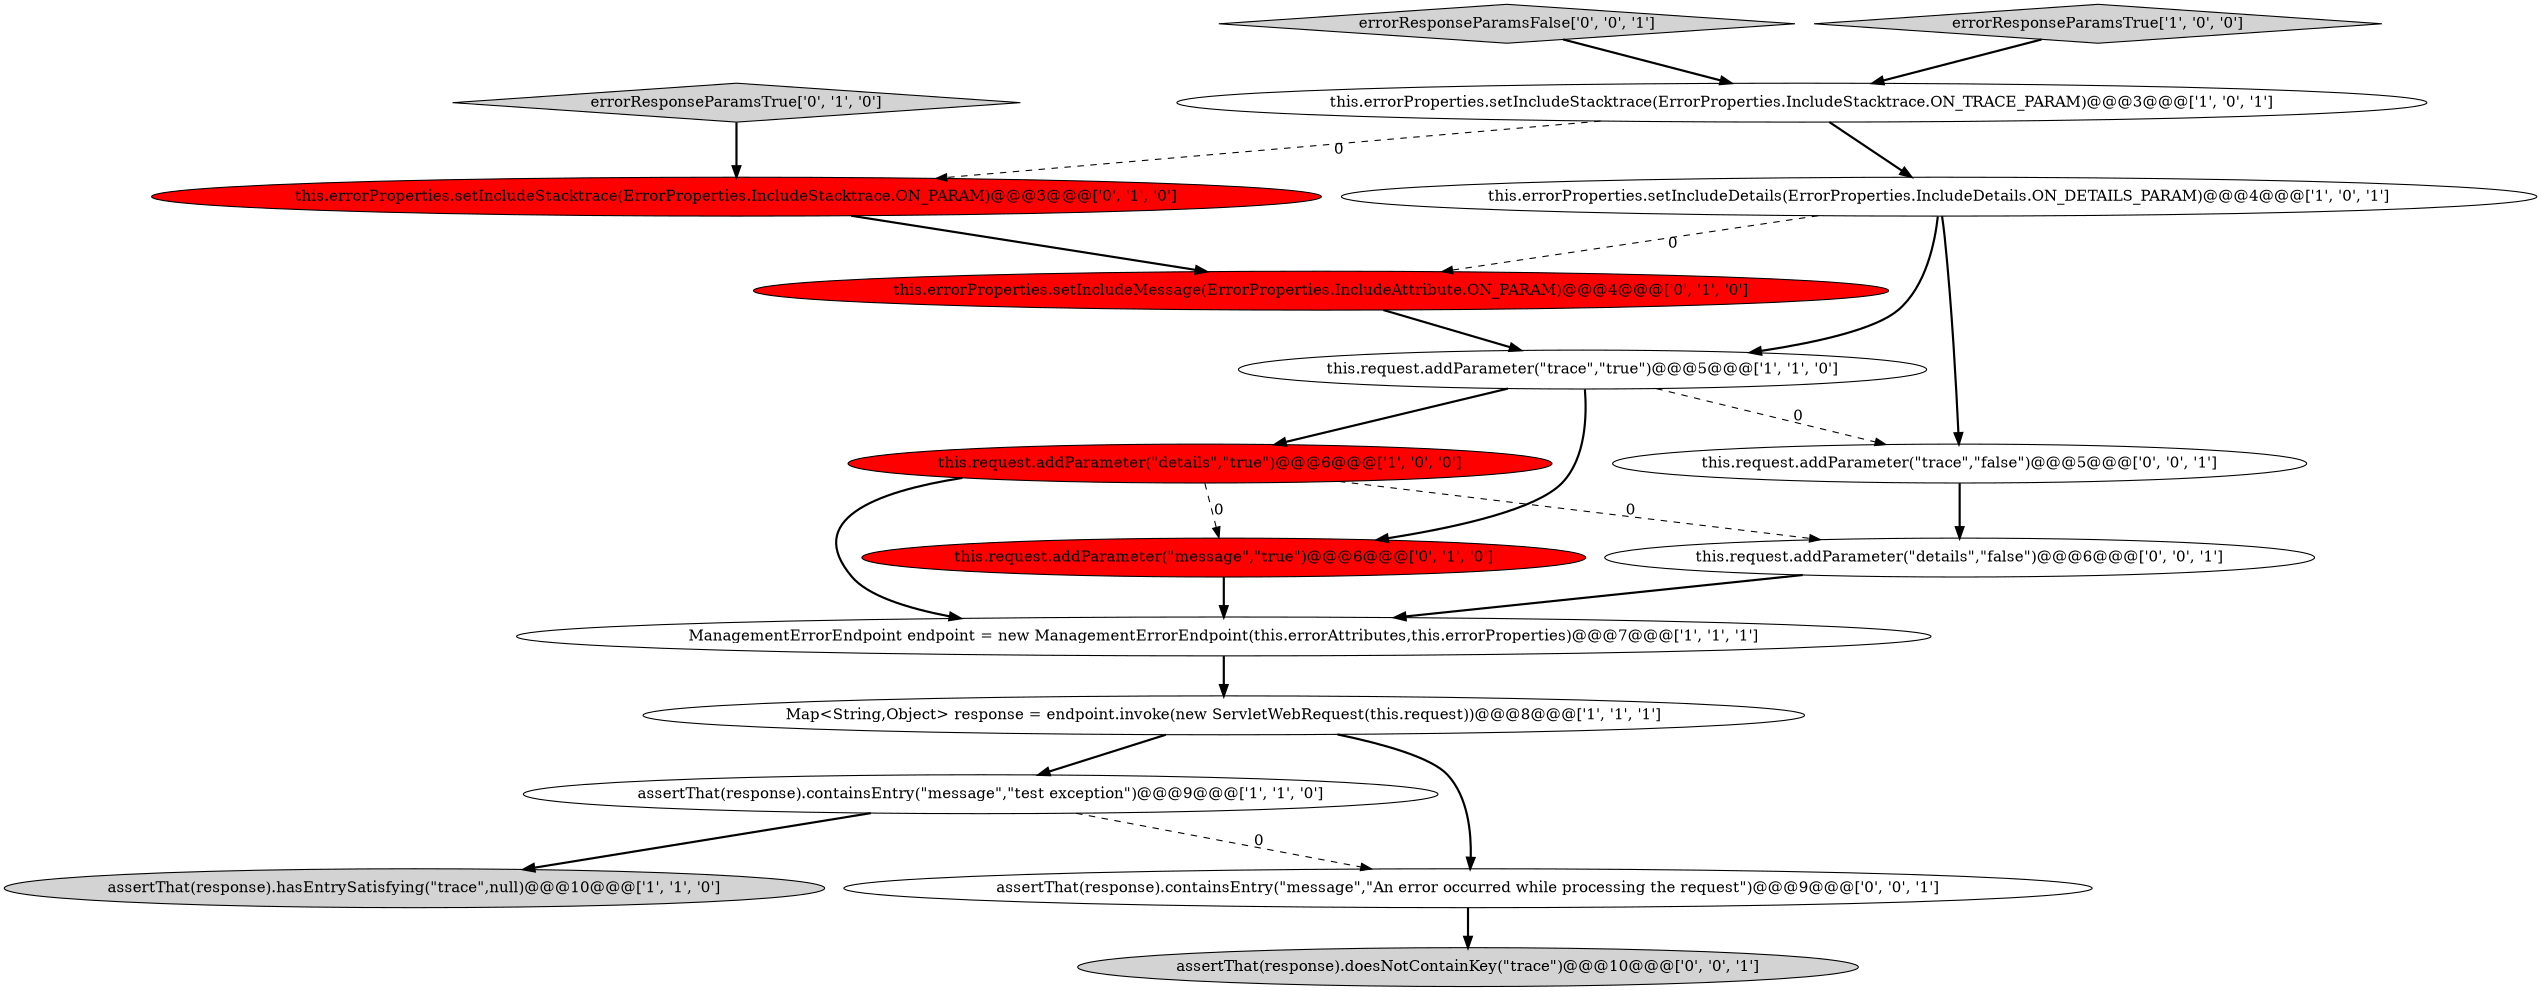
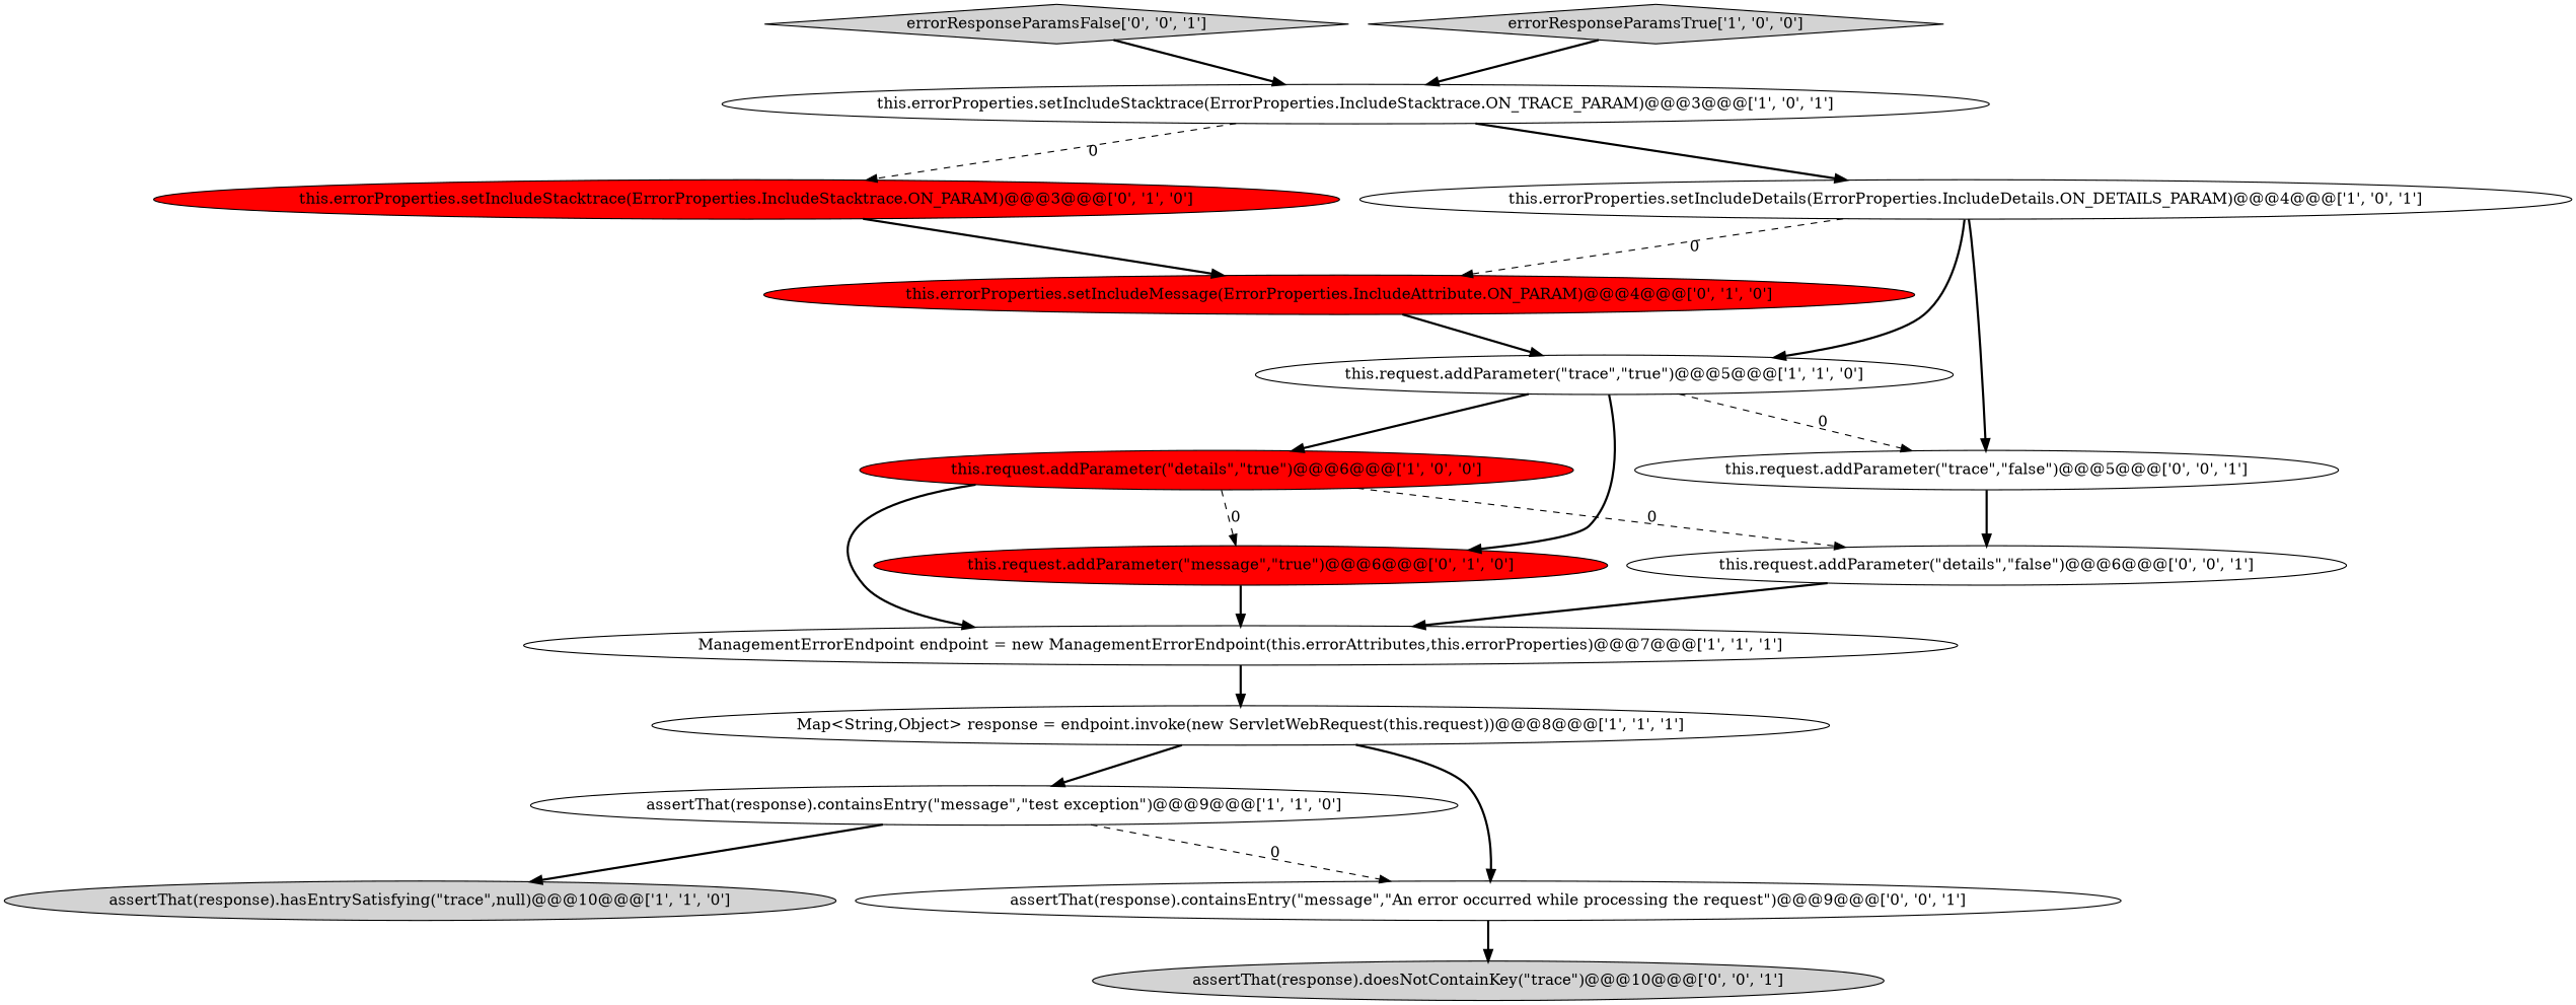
  digraph {
    node [fillcolor=white shape=ellipse style=filled]
    edge [style=bold]
    n1 [fillcolor=red label="this.errorProperties.setIncludeStacktrace(ErrorProperties.IncludeStacktrace.ON_PARAM)@@@3@@@['0', '1', '0']"]
    n2 [fillcolor=red label="this.errorProperties.setIncludeMessage(ErrorProperties.IncludeAttribute.ON_PARAM)@@@4@@@['0', '1', '0']"]
    n3 [fillcolor=red label="this.request.addParameter(\"message\",\"true\")@@@6@@@['0', '1', '0']"]
    n4 [label="ManagementErrorEndpoint endpoint = new ManagementErrorEndpoint(this.errorAttributes,this.errorProperties)@@@7@@@['1', '1', '1']"]
    n5 [fillcolor=lightgray label="assertThat(response).doesNotContainKey(\"trace\")@@@10@@@['0', '0', '1']"]
    n6 [label="this.request.addParameter(\"trace\",\"true\")@@@5@@@['1', '1', '0']"]
    n7 [label="this.request.addParameter(\"trace\",\"false\")@@@5@@@['0', '0', '1']"]
    n8 [fillcolor=red label="this.request.addParameter(\"details\",\"true\")@@@6@@@['1', '0', '0']"]
    n9 [label="this.request.addParameter(\"details\",\"false\")@@@6@@@['0', '0', '1']"]
    n10 [label="assertThat(response).containsEntry(\"message\",\"test exception\")@@@9@@@['1', '1', '0']"]
    n11 [label="assertThat(response).containsEntry(\"message\",\"An error occurred while processing the request\")@@@9@@@['0', '0', '1']"]
    n12 [fillcolor=lightgray label="assertThat(response).hasEntrySatisfying(\"trace\",null)@@@10@@@['1', '1', '0']"]
-   n13 [fillcolor=lightgray label="errorResponseParamsTrue['0', '1', '0']" shape=diamond]
    n14 [fillcolor=lightgray label="errorResponseParamsFalse['0', '0', '1']" shape=diamond]
    n15 [label="this.errorProperties.setIncludeStacktrace(ErrorProperties.IncludeStacktrace.ON_TRACE_PARAM)@@@3@@@['1', '0', '1']"]
    n16 [label="this.errorProperties.setIncludeDetails(ErrorProperties.IncludeDetails.ON_DETAILS_PARAM)@@@4@@@['1', '0', '1']"]
    n17 [label="Map<String,Object> response = endpoint.invoke(new ServletWebRequest(this.request))@@@8@@@['1', '1', '1']"]
    n18 [fillcolor=lightgray label="errorResponseParamsTrue['1', '0', '0']" shape=diamond]
    n1 -> n2
    n2 -> n6
    n3 -> n4
    n4 -> n17
    n6 -> n3
    n6 -> n7 [label=0 style=dashed]
    n6 -> n8
    n7 -> n9
    n8 -> n3 [label=0 style=dashed]
    n8 -> n4
    n8 -> n9 [label=0 style=dashed]
    n9 -> n4
    n10 -> n11 [label=0 style=dashed]
    n10 -> n12
    n11 -> n5
-   n13 -> n1
    n14 -> n15
    n15 -> n1 [label=0 style=dashed]
    n15 -> n16
    n16 -> n2 [label=0 style=dashed]
    n16 -> n6
    n16 -> n7
    n17 -> n10
    n17 -> n11
    n18 -> n15
  }
